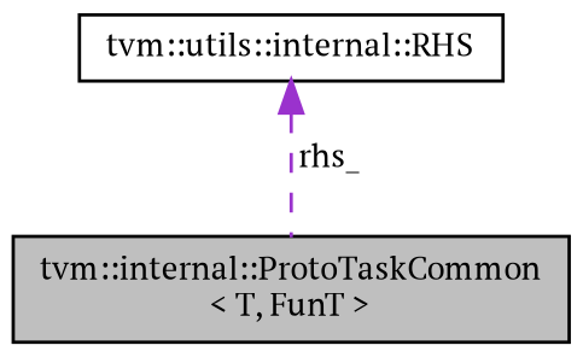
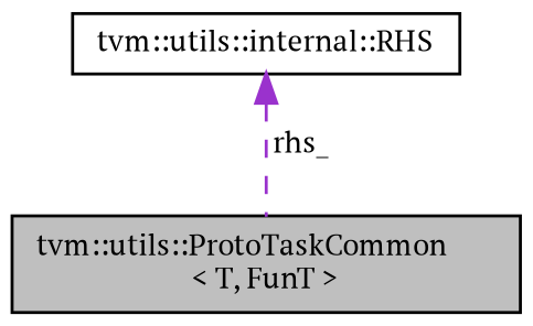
  digraph {
    fontname="PT Serif"
    node [color=black fontname="PT Serif" fontsize=10 shape=record style=filled]
-   n1 [fillcolor=grey75 fontcolor=black height=0.2 label="tvm::internal::ProtoTaskCommon\l\< T, FunT \>" width=0.4]
+   n1 [fillcolor=grey75 fontcolor=black height=0.2 label="tvm::utils::ProtoTaskCommon\l\< T, FunT \>" width=0.4]
    n2 [fillcolor=white height=0.2 label="tvm::utils::internal::RHS" width=0.4]
    n2 -> n1 [color=darkorchid3 dir=back fontname="PT Serif" fontsize=10 label=" rhs_" labelfontname=Helvetica labelfontsize=10 style=dashed]
  }
